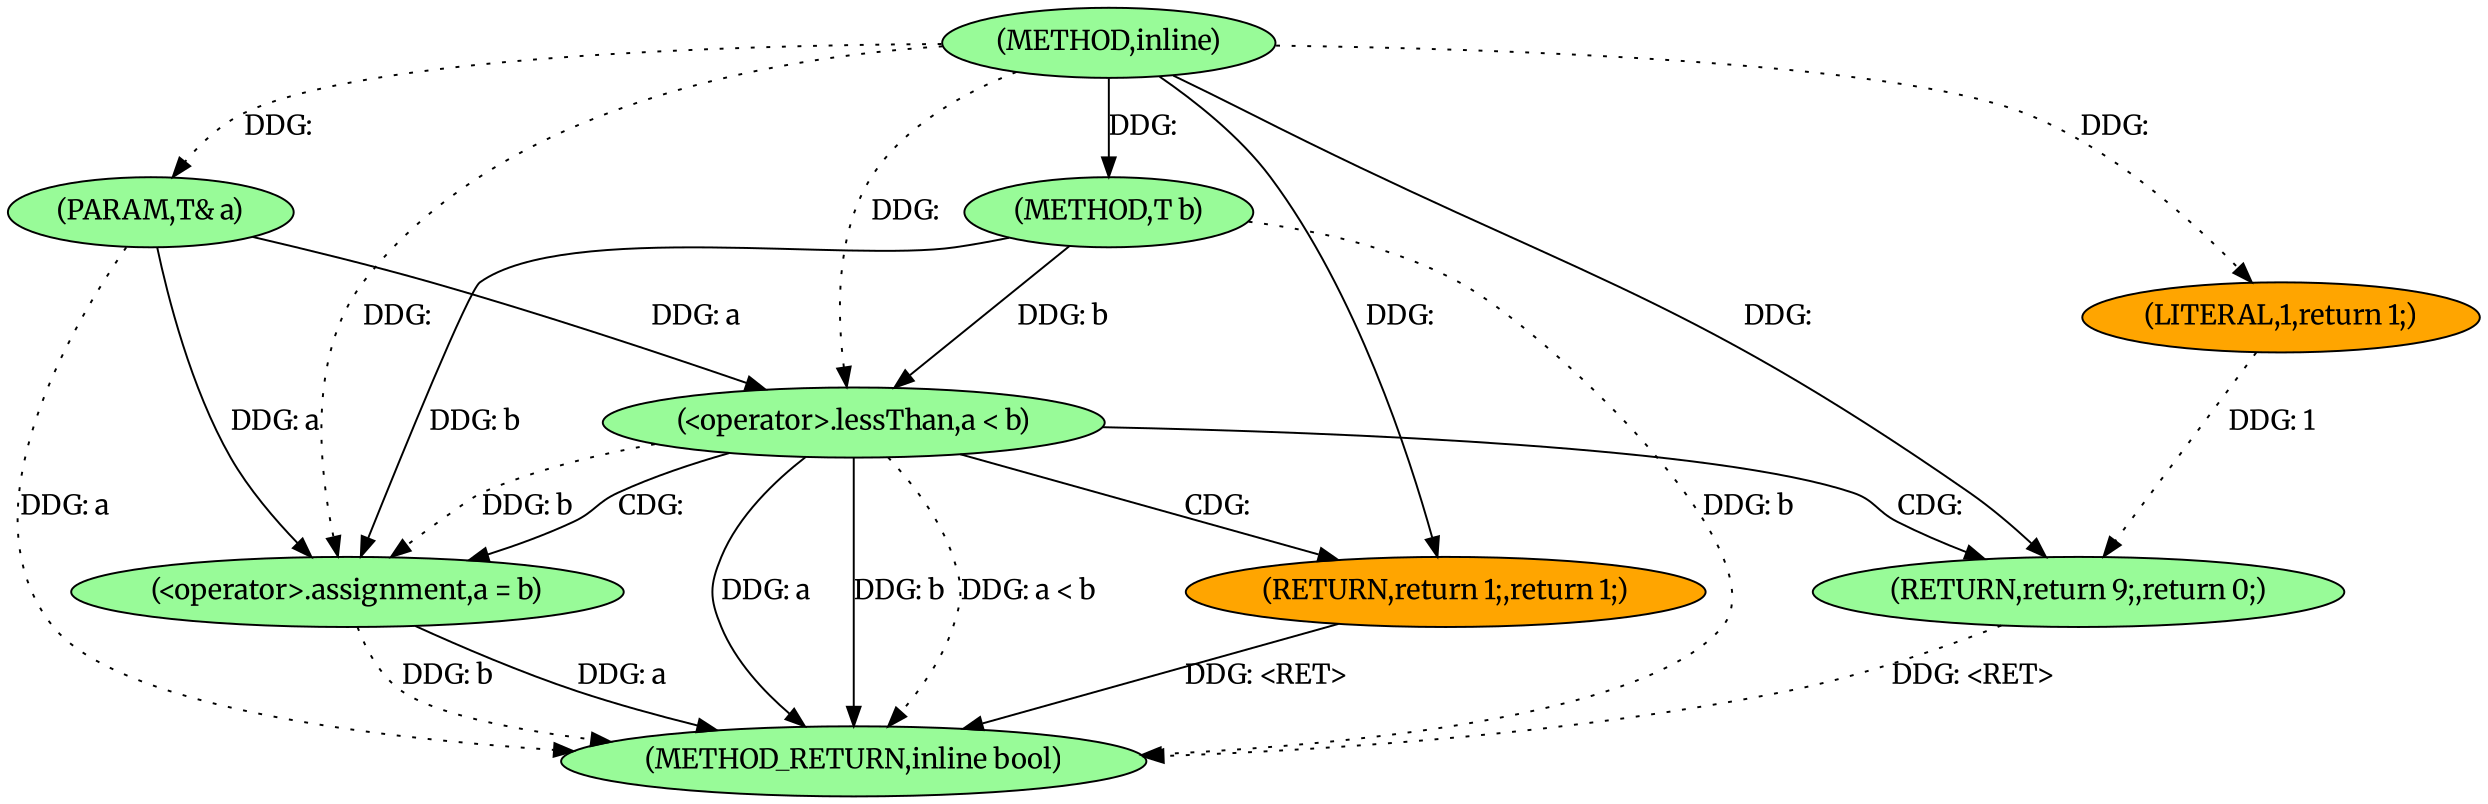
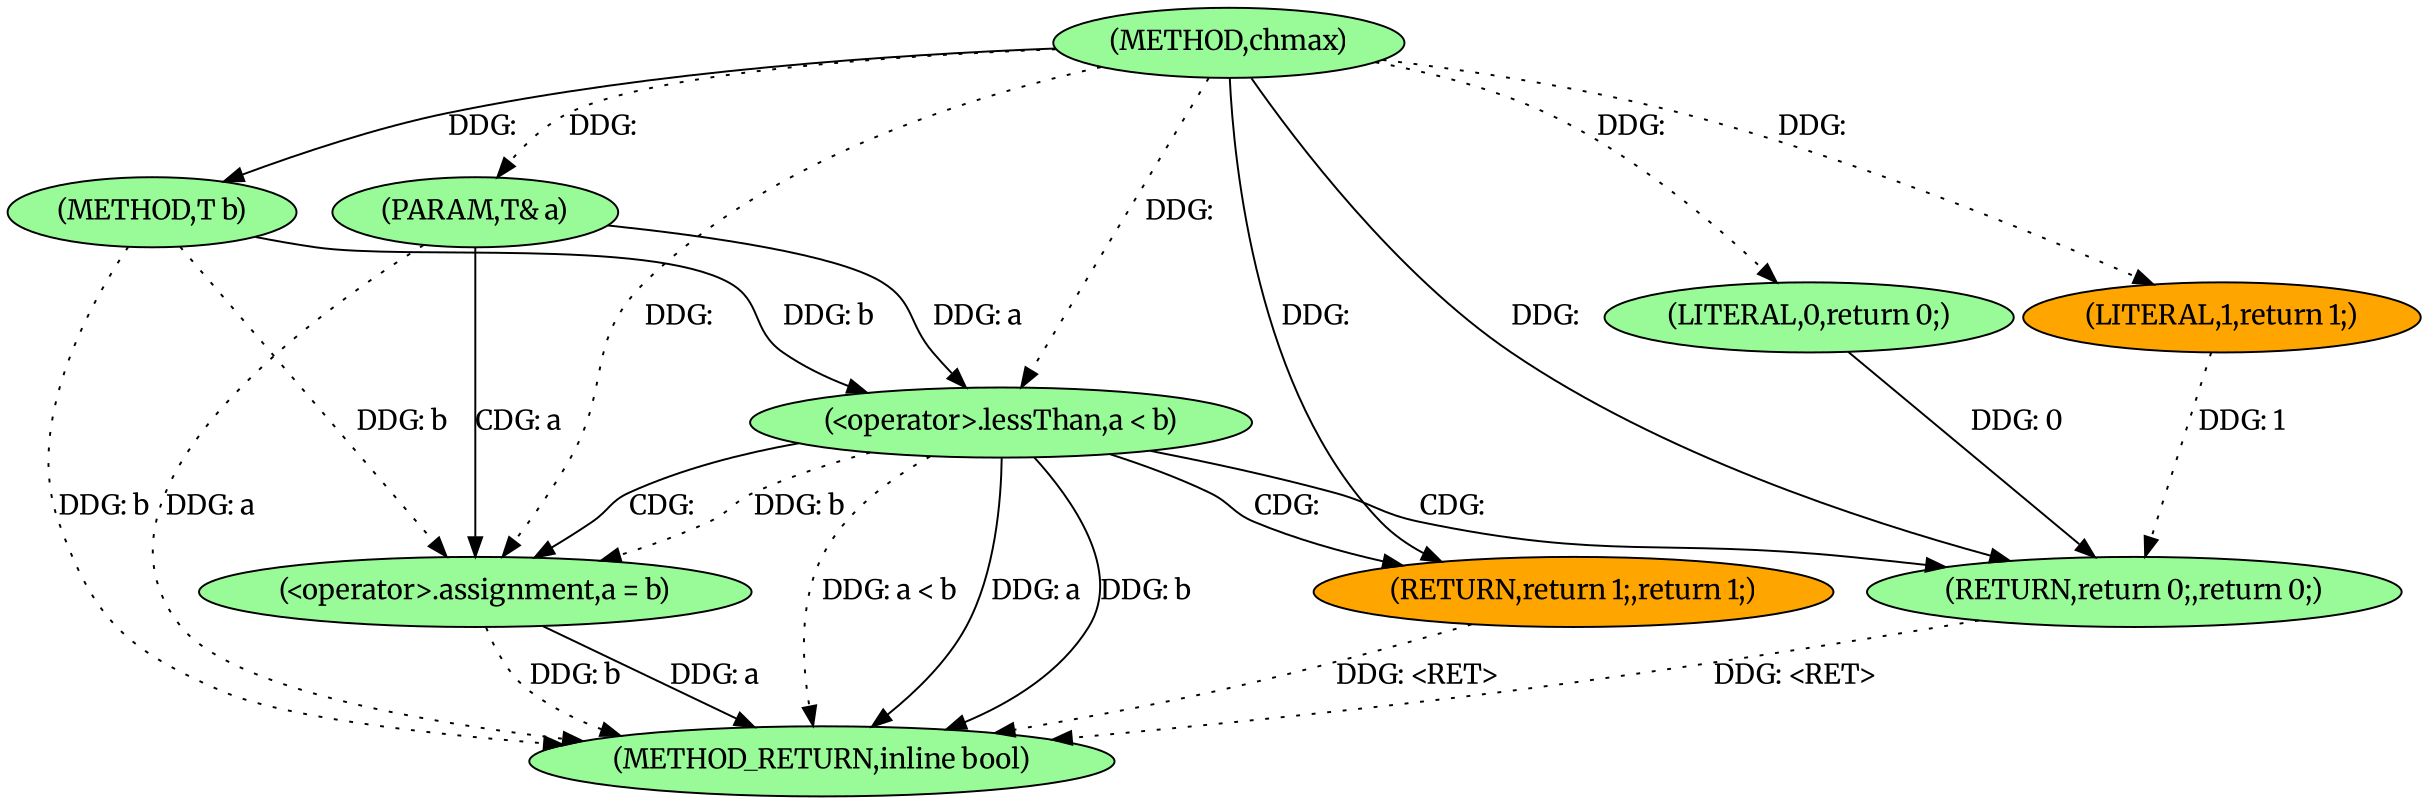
  digraph {
    fontname=Merriweather
    node [fillcolor=palegreen fontname=Merriweather style=filled]
    edge [fontname=Merriweather style=solid]
-   n1 [label="(METHOD,inline)"]
+   n1 [label="(METHOD,chmax)"]
    n2 [label="(PARAM,T& a)"]
    n3 [label="(METHOD,T b)"]
-   n4 [label="(RETURN,return 9;,return 0;)"]
+   n4 [label="(RETURN,return 0;,return 0;)"]
    n5 [label="(<operator>.lessThan,a < b)"]
+   n6 [label="(LITERAL,0,return 0;)"]
    n7 [label="(<operator>.assignment,a = b)"]
    n8 [fillcolor=orange label="(RETURN,return 1;,return 1;)"]
    n9 [fillcolor=orange label="(LITERAL,1,return 1;)"]
    n10 [label="(METHOD_RETURN,inline bool)"]
    n1 -> n2 [label="DDG: " style=dotted]
    n1 -> n3 [label="DDG: "]
    n1 -> n4 [label="DDG: "]
    n1 -> n5 [label="DDG: " style=dotted]
+   n1 -> n6 [label="DDG: " style=dotted]
    n1 -> n7 [label="DDG: " style=dotted]
    n1 -> n8 [label="DDG: "]
    n1 -> n9 [label="DDG: " style=dotted]
    n2 -> n5 [label="DDG: a"]
-   n2 -> n7 [label="DDG: a"]
+   n2 -> n7 [label="CDG: a"]
    n2 -> n10 [label="DDG: a" style=dotted]
    n3 -> n5 [label="DDG: b"]
-   n3 -> n7 [label="DDG: b"]
+   n3 -> n7 [label="DDG: b" style=dotted]
    n3 -> n10 [label="DDG: b" style=dotted]
    n4 -> n10 [label="DDG: <RET>" style=dotted]
    n5 -> n4 [label="CDG: "]
    n5 -> n7 [label="DDG: b" style=dotted]
    n5 -> n7 [label="CDG: "]
    n5 -> n8 [label="CDG: "]
    n5 -> n10 [label="DDG: a"]
    n5 -> n10 [label="DDG: b"]
    n5 -> n10 [label="DDG: a < b" style=dotted]
+   n6 -> n4 [label="DDG: 0"]
    n7 -> n10 [label="DDG: a"]
    n7 -> n10 [label="DDG: b" style=dotted]
-   n8 -> n10 [label="DDG: <RET>"]
+   n8 -> n10 [label="DDG: <RET>" style=dotted]
    n9 -> n4 [label="DDG: 1" style=dotted]
  }
